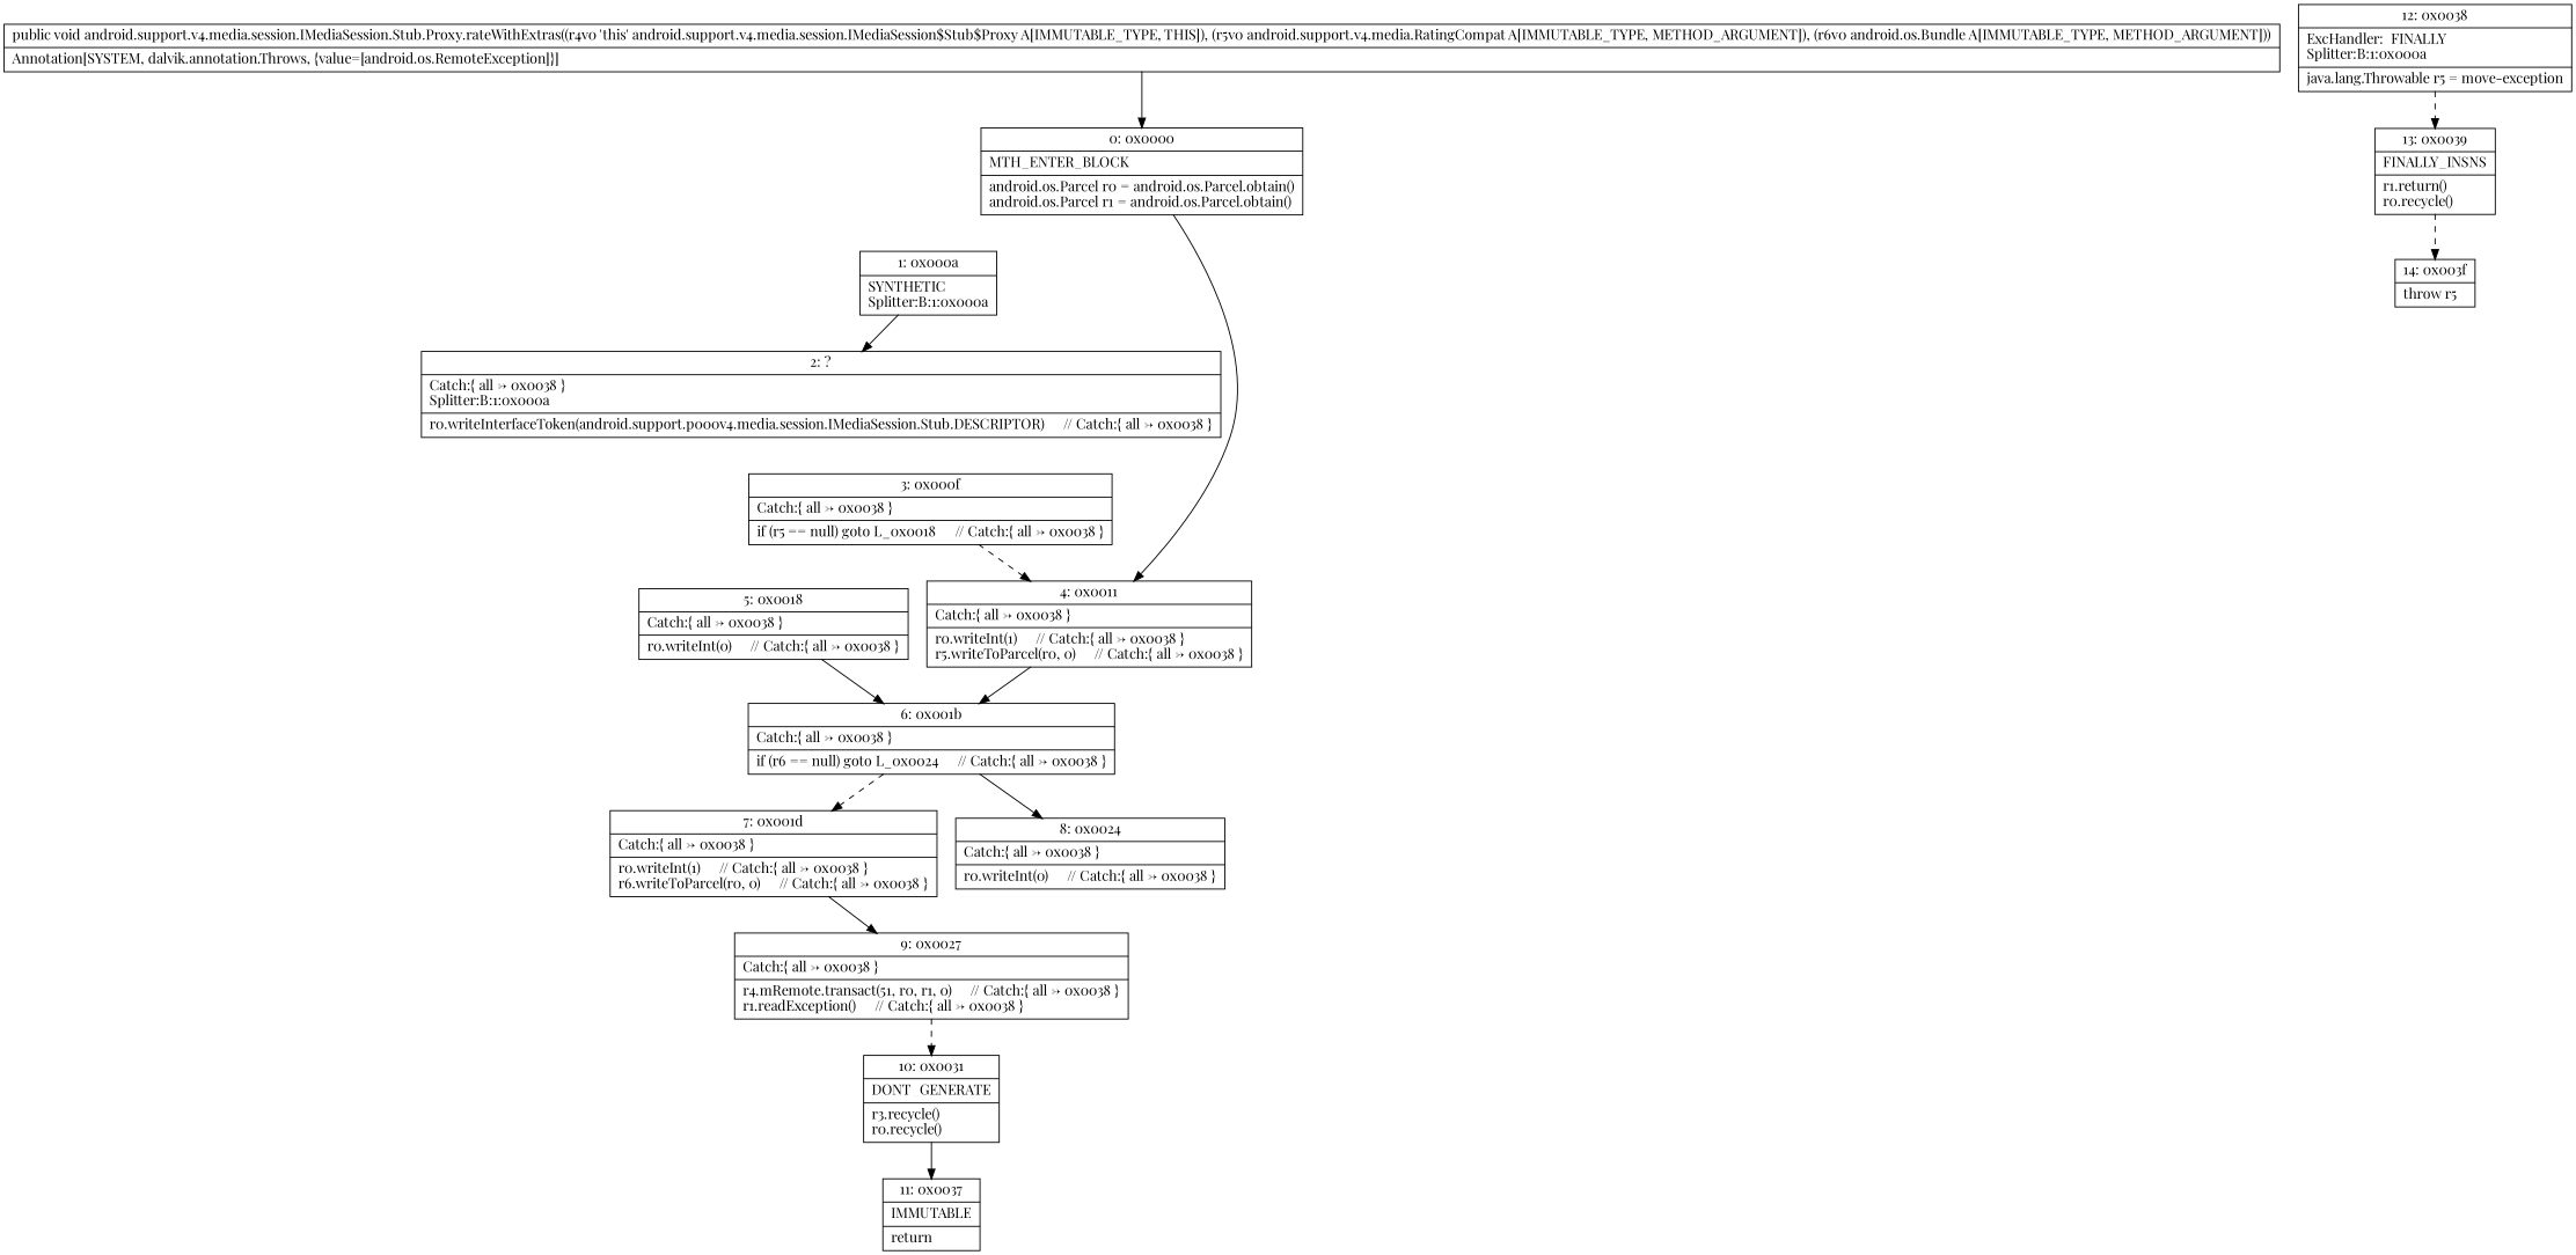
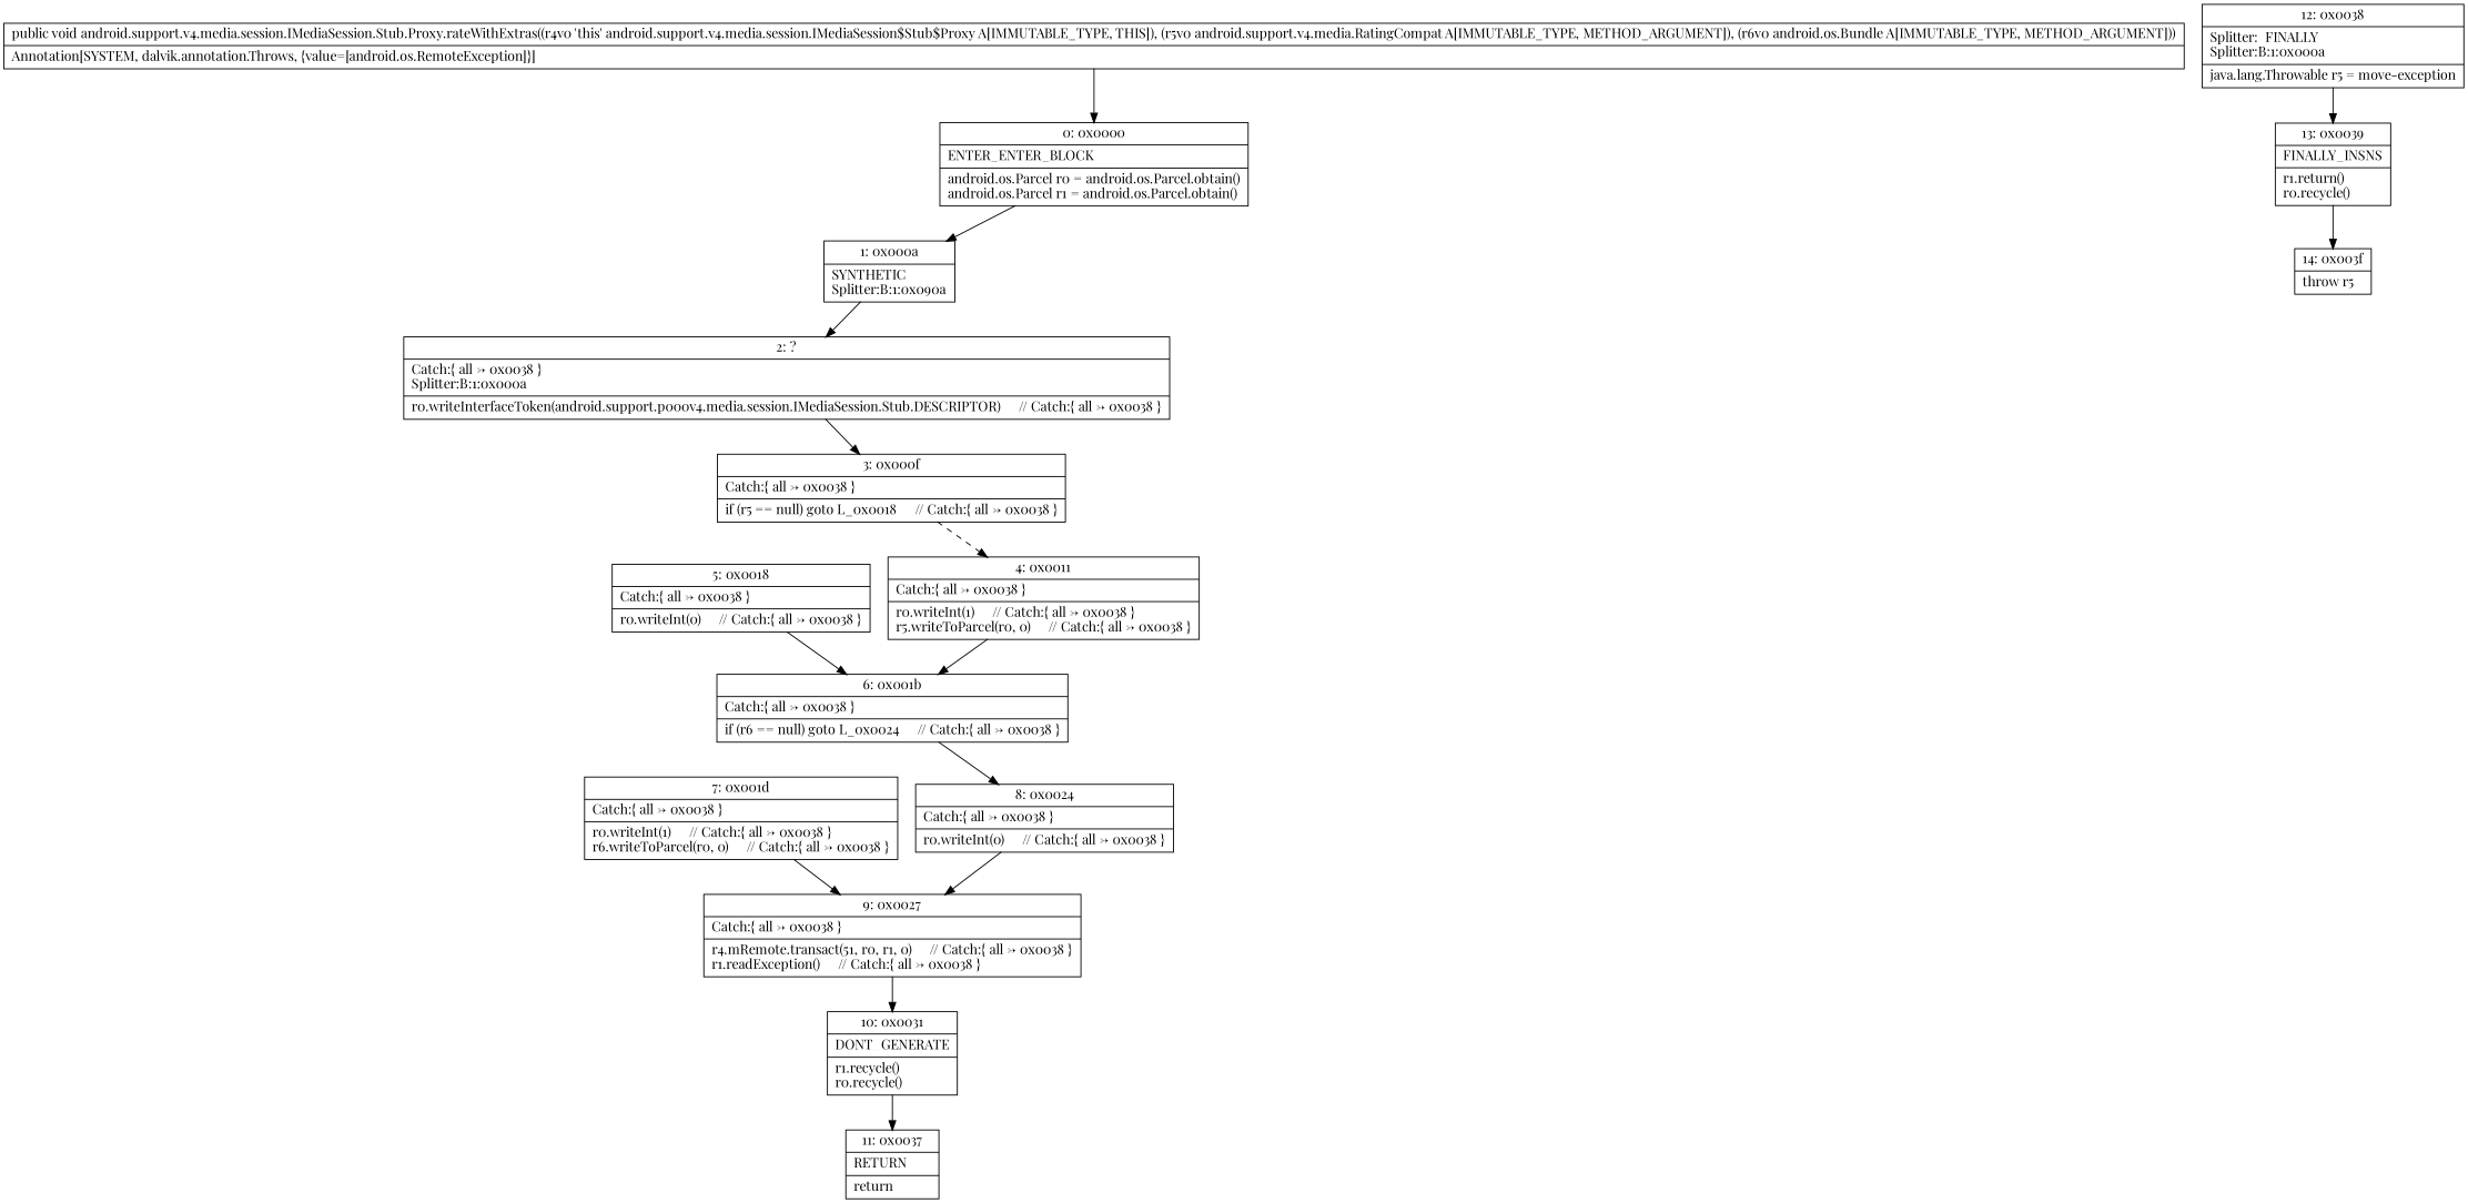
  digraph {
    fontname="Playfair Display"
    node [fontname="Playfair Display" shape=record]
    edge [fontname="Playfair Display"]
-   n1 [label="{0\:\ 0x0000|MTH_ENTER_BLOCK\l|android.os.Parcel r0 = android.os.Parcel.obtain()\landroid.os.Parcel r1 = android.os.Parcel.obtain()\l}"]
-   n2 [label="{1\:\ 0x000a|SYNTHETIC\lSplitter:B:1:0x000a\l}"]
+   n1 [label="{0\:\ 0x0000|ENTER_ENTER_BLOCK\l|android.os.Parcel r0 = android.os.Parcel.obtain()\landroid.os.Parcel r1 = android.os.Parcel.obtain()\l}"]
+   n2 [label="{1\:\ 0x000a|SYNTHETIC\lSplitter:B:1:0x090a\l}"]
    n3 [label="{2\:\ ?|Catch:\{ all \-\> 0x0038 \}\lSplitter:B:1:0x000a\l|r0.writeInterfaceToken(android.support.p000v4.media.session.IMediaSession.Stub.DESCRIPTOR)     \/\/ Catch:\{ all \-\> 0x0038 \}\l}"]
    n4 [label="{3\:\ 0x000f|Catch:\{ all \-\> 0x0038 \}\l|if (r5 == null) goto L_0x0018     \/\/ Catch:\{ all \-\> 0x0038 \}\l}"]
-   n5 [label="{12\:\ 0x0038|ExcHandler:  FINALLY\lSplitter:B:1:0x000a\l|java.lang.Throwable r5 = move\-exception\l}"]
+   n5 [label="{12\:\ 0x0038|Splitter:  FINALLY\lSplitter:B:1:0x000a\l|java.lang.Throwable r5 = move\-exception\l}"]
    n6 [label="{13\:\ 0x0039|FINALLY_INSNS\l|r1.return()\lr0.recycle()\l}"]
    n7 [label="{4\:\ 0x0011|Catch:\{ all \-\> 0x0038 \}\l|r0.writeInt(1)     \/\/ Catch:\{ all \-\> 0x0038 \}\lr5.writeToParcel(r0, 0)     \/\/ Catch:\{ all \-\> 0x0038 \}\l}"]
    n8 [label="{6\:\ 0x001b|Catch:\{ all \-\> 0x0038 \}\l|if (r6 == null) goto L_0x0024     \/\/ Catch:\{ all \-\> 0x0038 \}\l}"]
    n9 [label="{5\:\ 0x0018|Catch:\{ all \-\> 0x0038 \}\l|r0.writeInt(0)     \/\/ Catch:\{ all \-\> 0x0038 \}\l}"]
    n10 [label="{7\:\ 0x001d|Catch:\{ all \-\> 0x0038 \}\l|r0.writeInt(1)     \/\/ Catch:\{ all \-\> 0x0038 \}\lr6.writeToParcel(r0, 0)     \/\/ Catch:\{ all \-\> 0x0038 \}\l}"]
    n11 [label="{8\:\ 0x0024|Catch:\{ all \-\> 0x0038 \}\l|r0.writeInt(0)     \/\/ Catch:\{ all \-\> 0x0038 \}\l}"]
    n12 [label="{9\:\ 0x0027|Catch:\{ all \-\> 0x0038 \}\l|r4.mRemote.transact(51, r0, r1, 0)     \/\/ Catch:\{ all \-\> 0x0038 \}\lr1.readException()     \/\/ Catch:\{ all \-\> 0x0038 \}\l}"]
-   n13 [label="{10\:\ 0x0031|DONT_GENERATE\l|r3.recycle()\lr0.recycle()\l}"]
-   n14 [label="{11\:\ 0x0037|IMMUTABLE\l|return\l}"]
+   n13 [label="{10\:\ 0x0031|DONT_GENERATE\l|r1.recycle()\lr0.recycle()\l}"]
+   n14 [label="{11\:\ 0x0037|RETURN\l|return\l}"]
    n15 [label="{14\:\ 0x003f|throw r5\l}"]
    n16 [label="{public void android.support.v4.media.session.IMediaSession.Stub.Proxy.rateWithExtras((r4v0 'this' android.support.v4.media.session.IMediaSession$Stub$Proxy A[IMMUTABLE_TYPE, THIS]), (r5v0 android.support.v4.media.RatingCompat A[IMMUTABLE_TYPE, METHOD_ARGUMENT]), (r6v0 android.os.Bundle A[IMMUTABLE_TYPE, METHOD_ARGUMENT]))  | Annotation[SYSTEM, dalvik.annotation.Throws, \{value=[android.os.RemoteException]\}]\l}"]
-   n1 -> n7
+   n1 -> n2
    n2 -> n3
+   n3 -> n4
    n4 -> n7 [style=dashed]
-   n5 -> n6 [style=dashed]
-   n6 -> n15 [style=dashed]
+   n5 -> n6
+   n6 -> n15
    n7 -> n8
-   n8 -> n10 [style=dashed]
    n8 -> n11
    n9 -> n8
    n10 -> n12
-   n12 -> n13 [style=dashed]
+   n11 -> n12
+   n12 -> n13
    n13 -> n14
    n16 -> n1
  }
